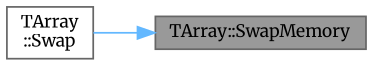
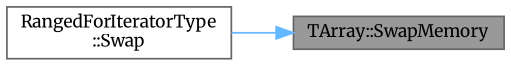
  digraph {
    rankdir=RL
    fontname=Merriweather
    node [fontname=Merriweather fontsize=10 shape=box style=filled]
    n1 [color=gray40 fillcolor=grey60 fontcolor=black height=0.2 label="TArray::SwapMemory" width=0.4]
-   n2 [color=grey40 fillcolor=white height=0.2 label="TArray\l::Swap" width=0.4]
+   n2 [color=grey40 fillcolor=white height=0.2 label="RangedForIteratorType\l::Swap" width=0.4]
    n1 -> n2 [color=steelblue1 dir=back fontname=Merriweather fontsize=10 labelfontname=Helvetica labelfontsize=10 style=solid]
  }
